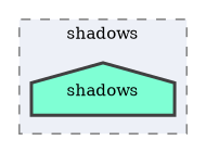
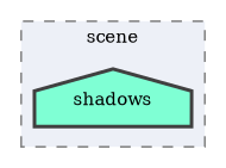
  digraph {
    compound=true
    fontname="DejaVu Serif"
    n1 [color=grey25 fillcolor=aquamarine fontname="DejaVu Serif" fontsize=10 label=shadows shape=house style="filled,bold,"]
    subgraph cluster_1 {
      bgcolor="#edf0f7"
      fontsize=10
-     label=shadows
+     label=scene
      pencolor=grey50
      style="filled,dashed,"
      n1
    }
  }
